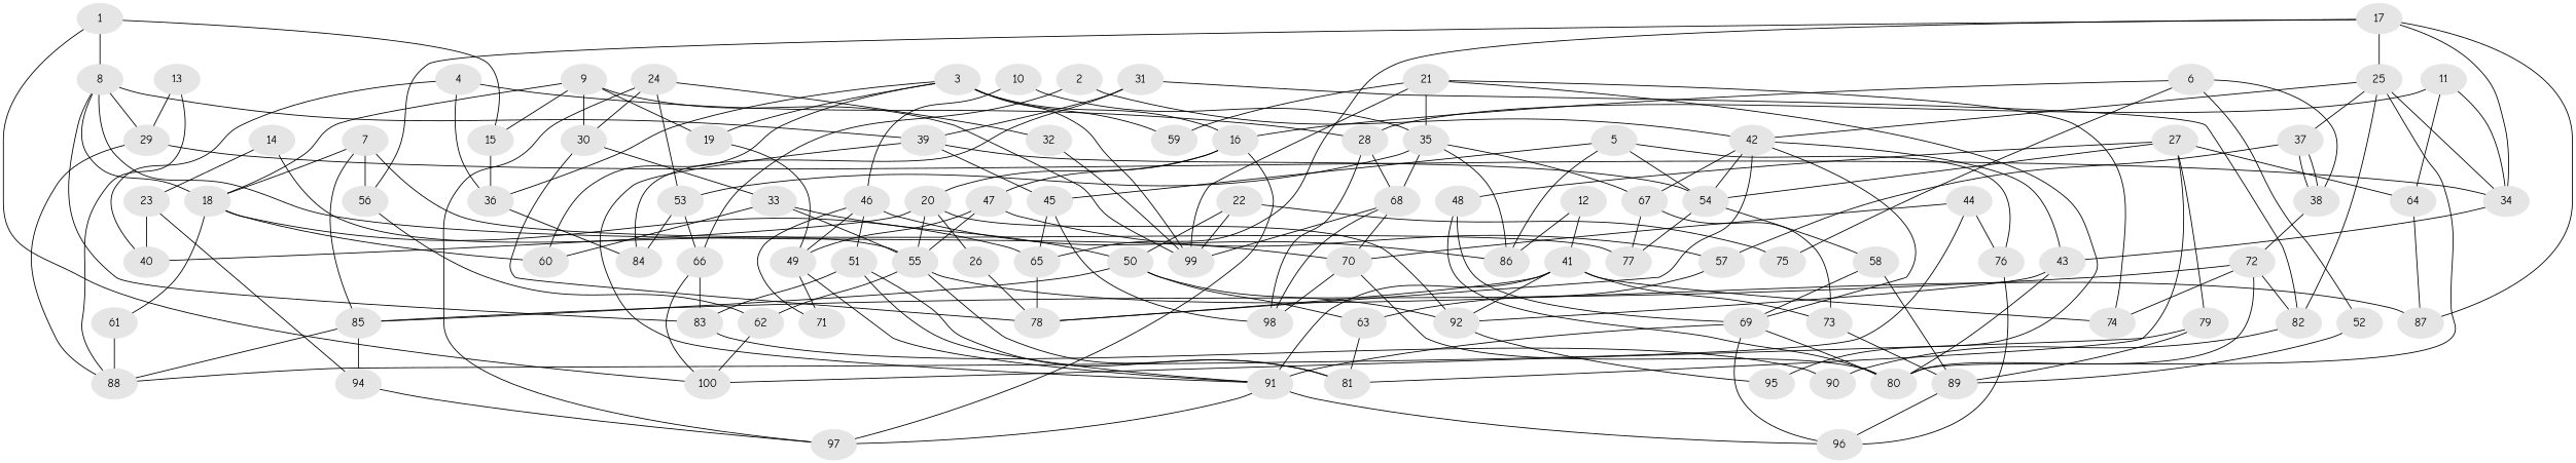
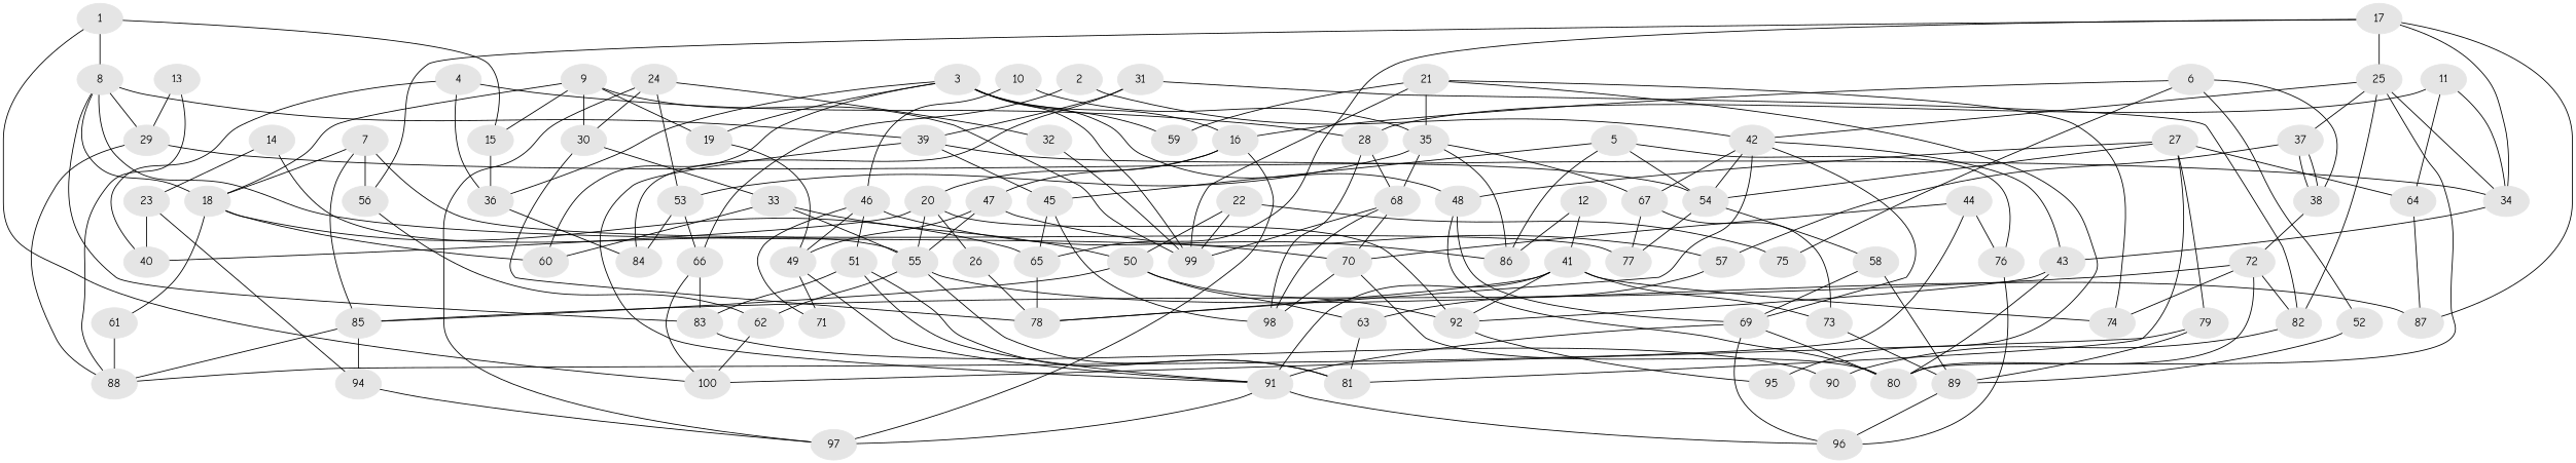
  graph {
    fontname="Comic Neue"
    node [color=gray90 fontname="Comic Neue" style=filled]
    edge [fontname="Comic Neue"]
    1
    8
    15
    100
    18
    29
    39
    70
    83
    36
    2
    42
    66
    54
    78
    43
    67
    69
    3
    16
    19
    48
    59
    60
    99
    20
    47
    97
    49
    84
    80
    4
    28
    40
    68
    98
    5
    45
    76
    86
    65
    77
    58
    96
    6
    38
    52
    75
    72
    89
    7
    56
    85
    61
    62
    88
    94
    34
    91
    90
    9
    30
    33
    10
    35
    46
    53
    51
    71
    11
    64
    87
    12
    41
    92
    74
    73
    13
    14
    23
    55
    81
    26
    57
    17
    25
    37
    82
    95
    21
    22
    50
    63
    24
    32
    27
    79
    31
    44
    1 -- 8
    1 -- 15
    1 -- 100
    8 -- 18
    8 -- 29
    8 -- 39
    8 -- 70
    8 -- 83
    15 -- 36
    18 -- 60
    18 -- 65
    18 -- 61
    29 -- 88
    29 -- 34
    39 -- 54
    39 -- 45
    39 -- 91
    70 -- 80
    70 -- 98
    83 -- 90
    36 -- 84
    2 -- 42
    2 -- 66
    42 -- 54
    42 -- 78
    42 -- 43
    42 -- 67
    42 -- 69
    66 -- 100
    66 -- 83
    54 -- 77
    54 -- 58
    43 -- 80
    43 -- 92
    67 -- 77
    67 -- 73
    69 -- 80
    69 -- 96
    69 -- 91
    3 -- 36
    3 -- 16
    3 -- 19
+   3 -- 48
    3 -- 59
    3 -- 60
    3 -- 99
    16 -- 20
    16 -- 47
    16 -- 97
    19 -- 49
    48 -- 69
    48 -- 80
    20 -- 40
    20 -- 92
    20 -- 55
    20 -- 26
    47 -- 49
    47 -- 55
    47 -- 57
    49 -- 91
    49 -- 71
    4 -- 36
    4 -- 28
    4 -- 40
    28 -- 68
    28 -- 98
    68 -- 70
    68 -- 99
    68 -- 98
    5 -- 54
    5 -- 45
    5 -- 76
    5 -- 86
    45 -- 98
    45 -- 65
    76 -- 96
    65 -- 78
    58 -- 69
    58 -- 89
    6 -- 16
    6 -- 38
    6 -- 52
    6 -- 75
    38 -- 72
    52 -- 89
    72 -- 80
    72 -- 85
    72 -- 74
    72 -- 82
    89 -- 96
    7 -- 18
    7 -- 77
    7 -- 56
    7 -- 85
    56 -- 62
    85 -- 88
    85 -- 94
    61 -- 88
    62 -- 100
    94 -- 97
    34 -- 43
    91 -- 97
    91 -- 96
    9 -- 15
    9 -- 18
    9 -- 19
    9 -- 99
    9 -- 30
    30 -- 78
    30 -- 33
    33 -- 60
    33 -- 55
    33 -- 50
    10 -- 35
    10 -- 46
    35 -- 67
    35 -- 68
    35 -- 86
    35 -- 53
    46 -- 49
    46 -- 86
    46 -- 51
    46 -- 71
    53 -- 66
    53 -- 84
    51 -- 83
    51 -- 91
    51 -- 81
    11 -- 28
    11 -- 34
    11 -- 64
    64 -- 87
    12 -- 86
    12 -- 41
    41 -- 78
    41 -- 91
    41 -- 92
    41 -- 74
    41 -- 73
    92 -- 95
    73 -- 89
    13 -- 29
    13 -- 88
    14 -- 23
    14 -- 55
    23 -- 40
    23 -- 94
    55 -- 62
    55 -- 87
    55 -- 81
    26 -- 78
    57 -- 63
    17 -- 65
    17 -- 56
    17 -- 34
    17 -- 87
    17 -- 25
    25 -- 42
    25 -- 80
    25 -- 34
    25 -- 37
    25 -- 82
    37 -- 38
    37 -- 38
    37 -- 57
    82 -- 90
    21 -- 59
    21 -- 99
    21 -- 35
    21 -- 74
    21 -- 95
    22 -- 99
    22 -- 75
    22 -- 50
    50 -- 85
    50 -- 92
    50 -- 63
    63 -- 81
    24 -- 97
    24 -- 30
    24 -- 53
    24 -- 32
    32 -- 99
    27 -- 54
    27 -- 48
    27 -- 64
    27 -- 81
    27 -- 79
    79 -- 100
    79 -- 89
    31 -- 39
    31 -- 84
    31 -- 82
    44 -- 70
    44 -- 76
    44 -- 88
  }
